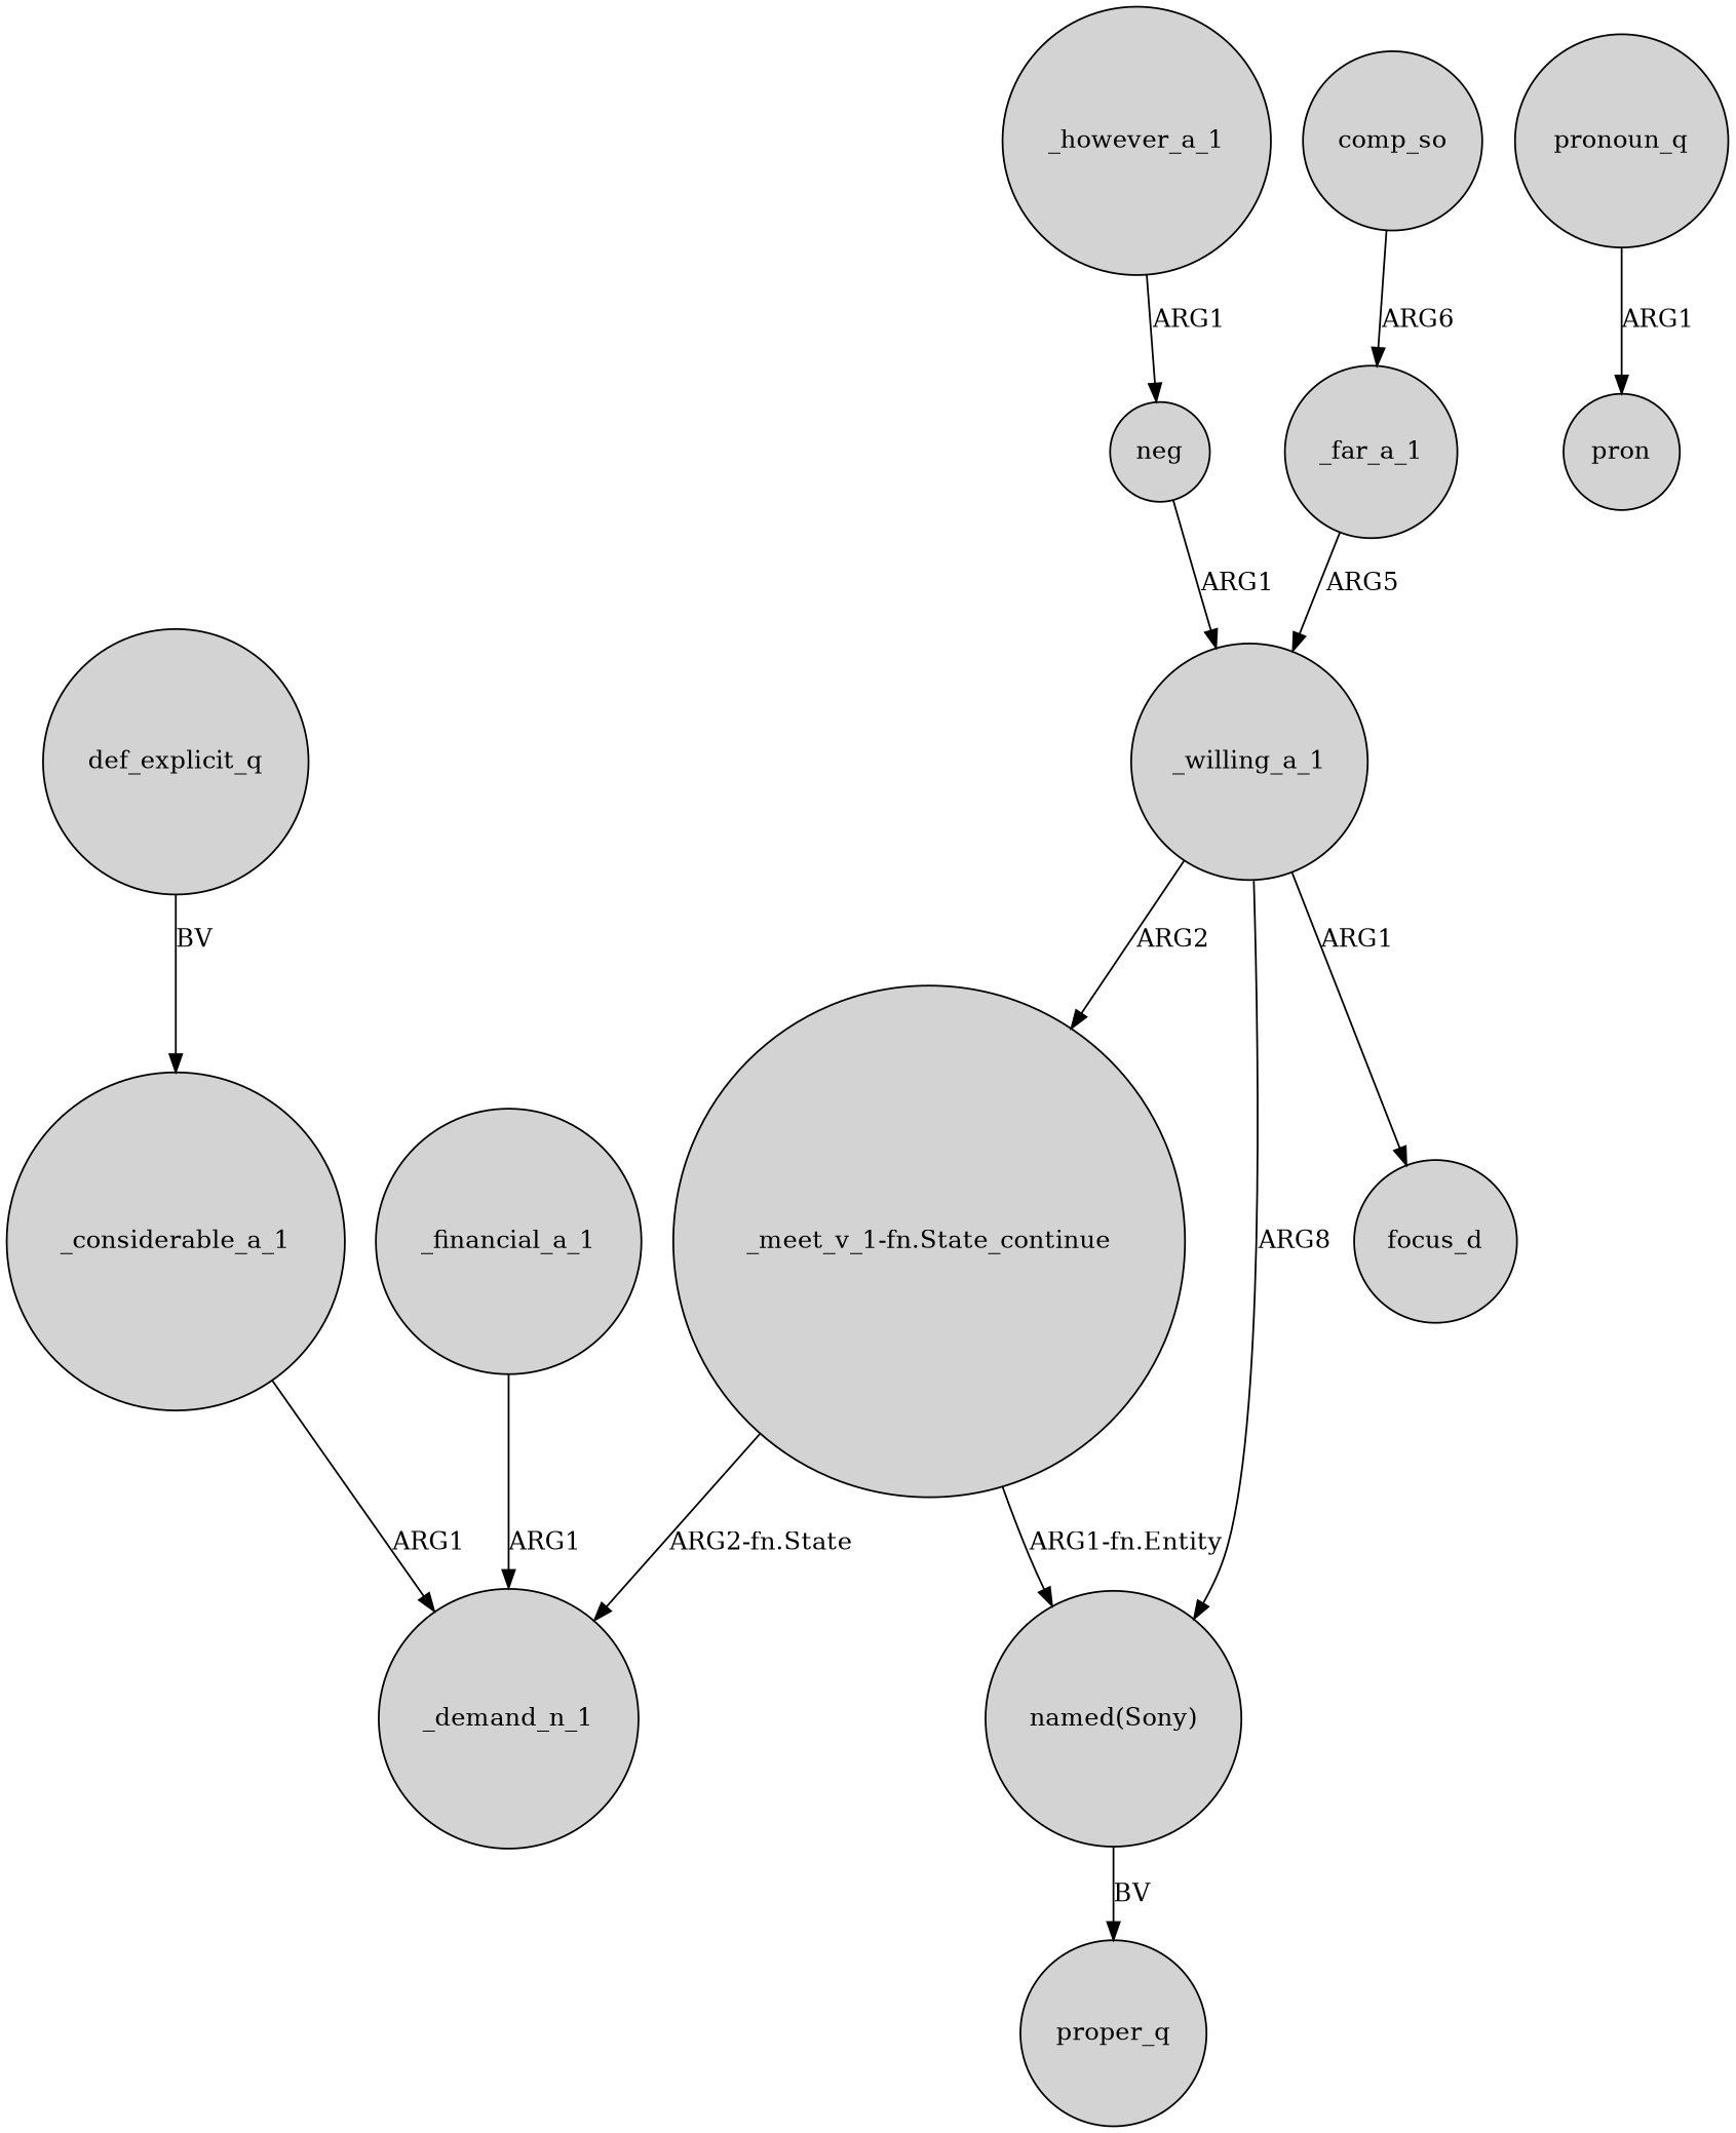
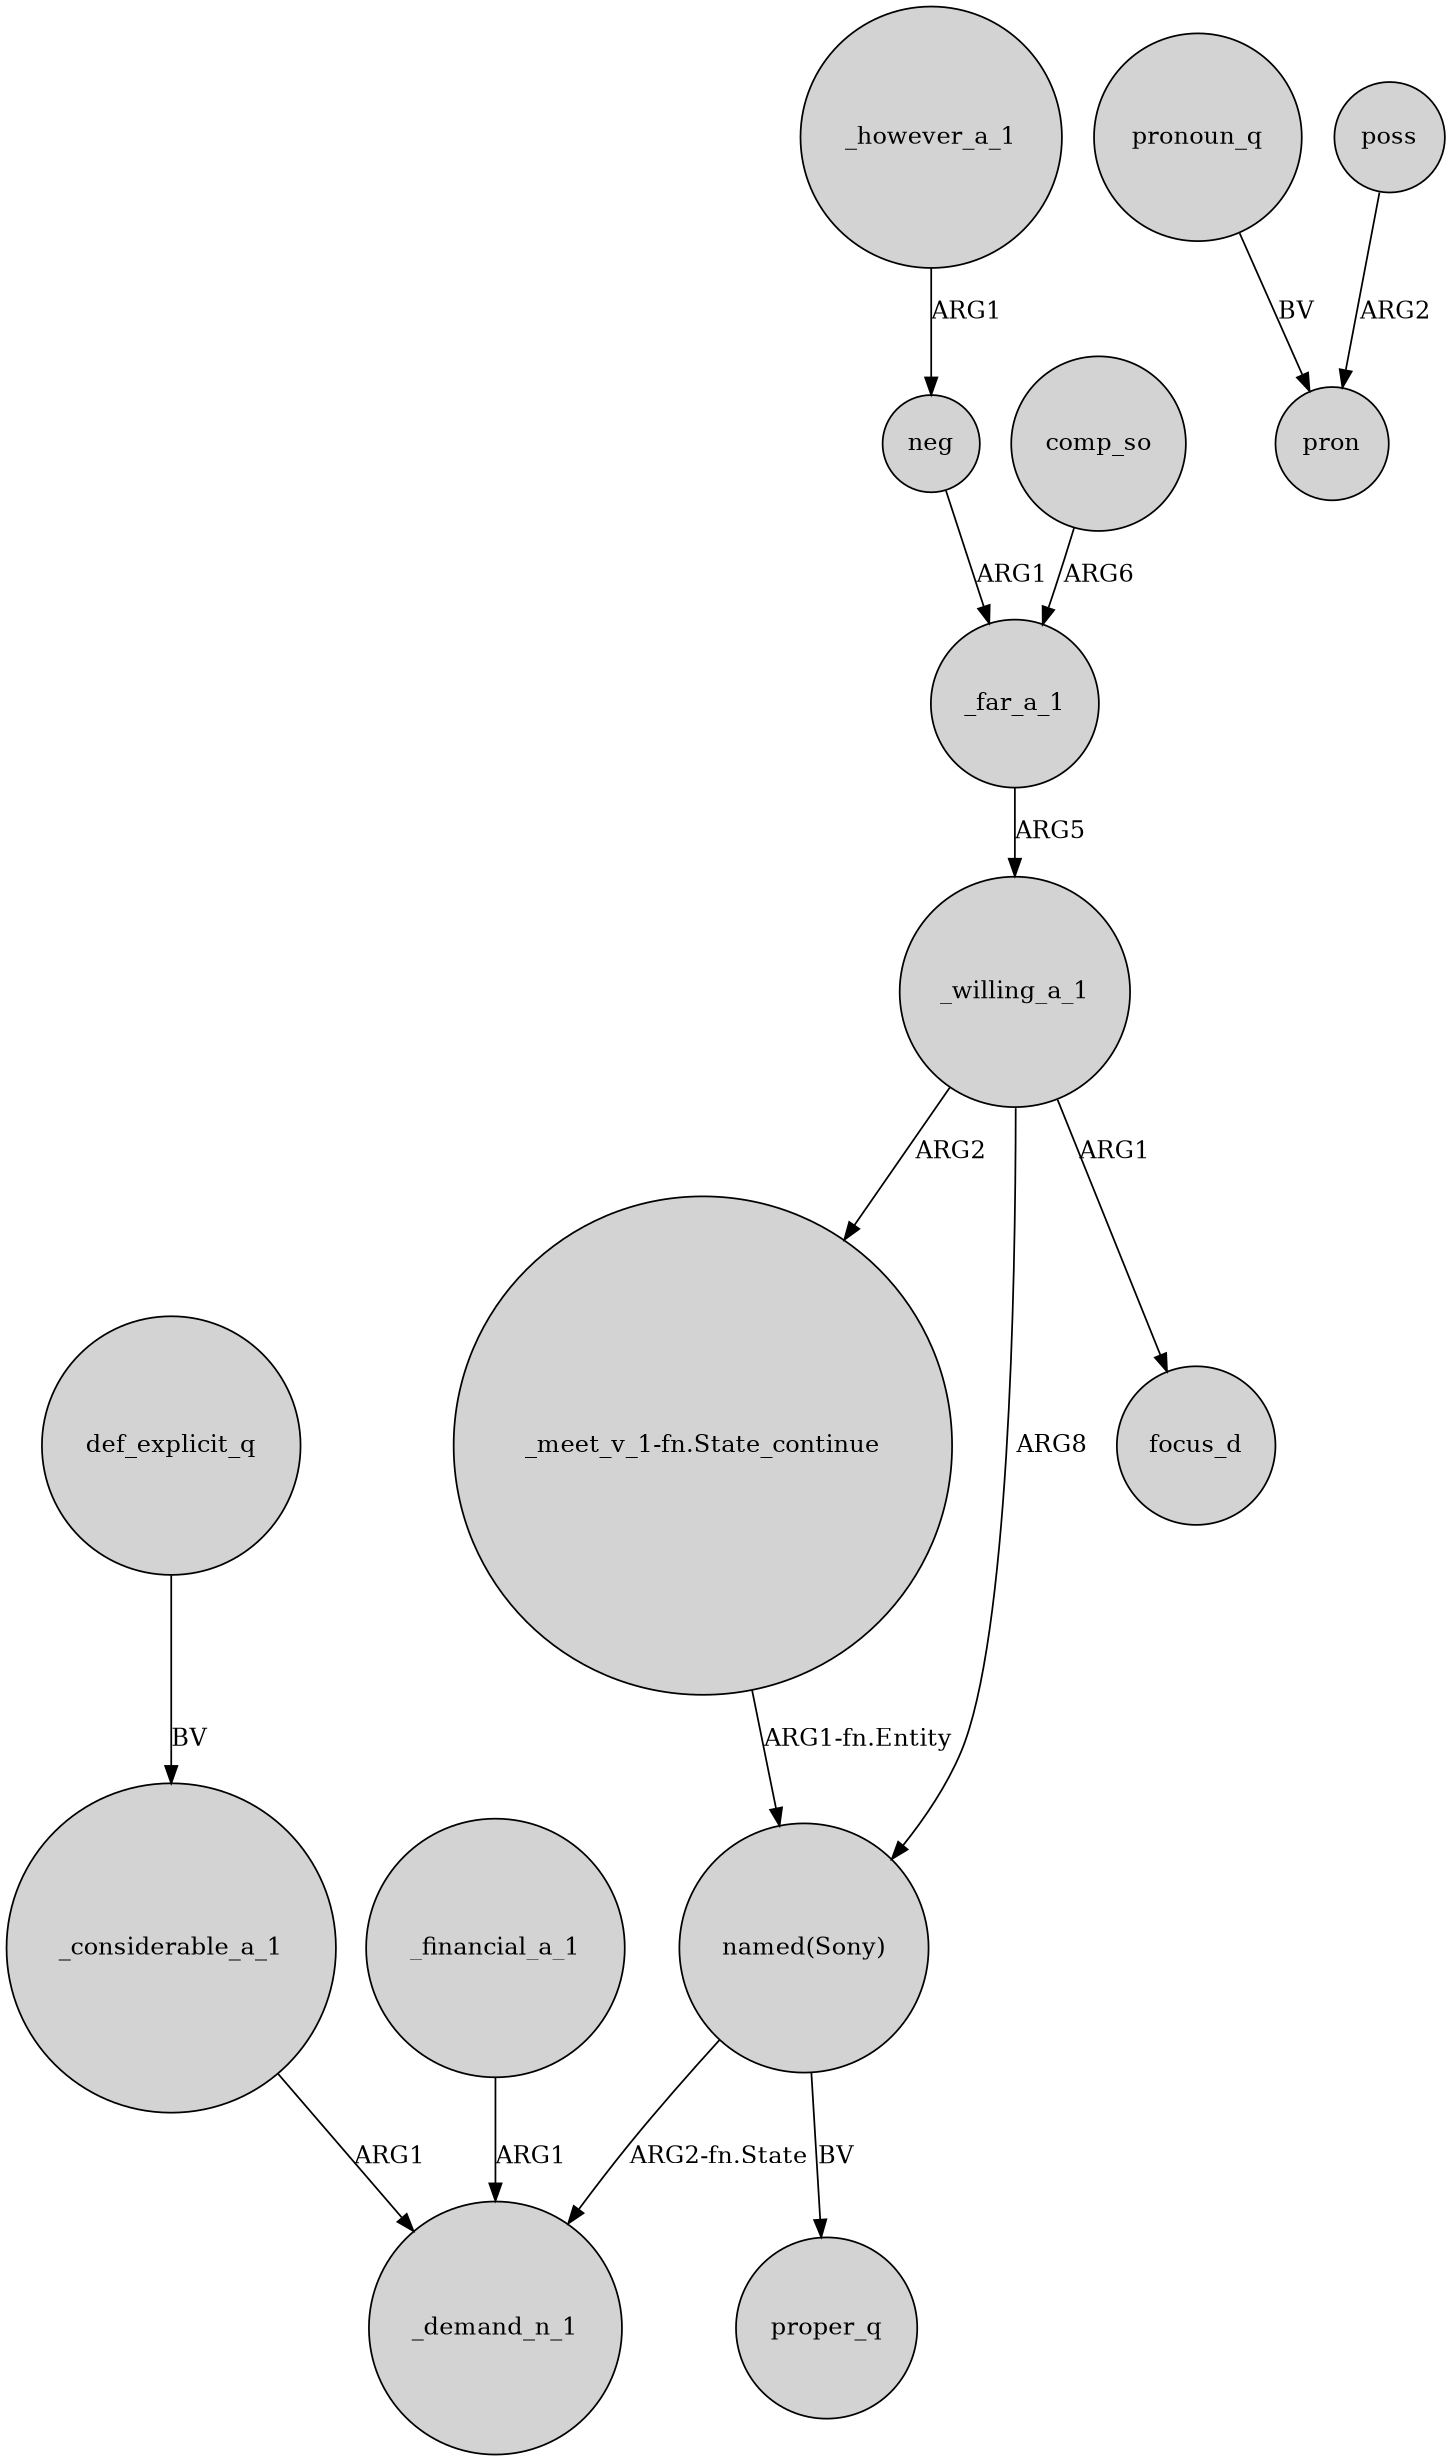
  digraph {
    node [shape=circle style=filled]
    "_meet_v_1-fn.State_continue"
    _demand_n_1
    "named(Sony)"
    proper_q
    neg
    _willing_a_1
    focus_d
    _far_a_1
    def_explicit_q
    _considerable_a_1
    _financial_a_1
    _however_a_1
    pronoun_q
    pron
+   poss
    comp_so
-   "_meet_v_1-fn.State_continue" -> _demand_n_1 [label="ARG2-fn.State"]
+   "named(Sony)" -> _demand_n_1 [label="ARG2-fn.State"]
    "_meet_v_1-fn.State_continue" -> "named(Sony)" [label="ARG1-fn.Entity"]
    "named(Sony)" -> proper_q [label=BV]
-   neg -> _willing_a_1 [label=ARG1]
+   neg -> _far_a_1 [label=ARG1]
    _willing_a_1 -> "_meet_v_1-fn.State_continue" [label=ARG2]
    _willing_a_1 -> "named(Sony)" [label=ARG8]
    _willing_a_1 -> focus_d [label=ARG1]
    _far_a_1 -> _willing_a_1 [label=ARG5]
    def_explicit_q -> _considerable_a_1 [label=BV]
    _considerable_a_1 -> _demand_n_1 [label=ARG1]
    _financial_a_1 -> _demand_n_1 [label=ARG1]
    _however_a_1 -> neg [label=ARG1]
-   pronoun_q -> pron [label=ARG1]
+   pronoun_q -> pron [label=BV]
+   poss -> pron [label=ARG2]
    comp_so -> _far_a_1 [label=ARG6]
  }
